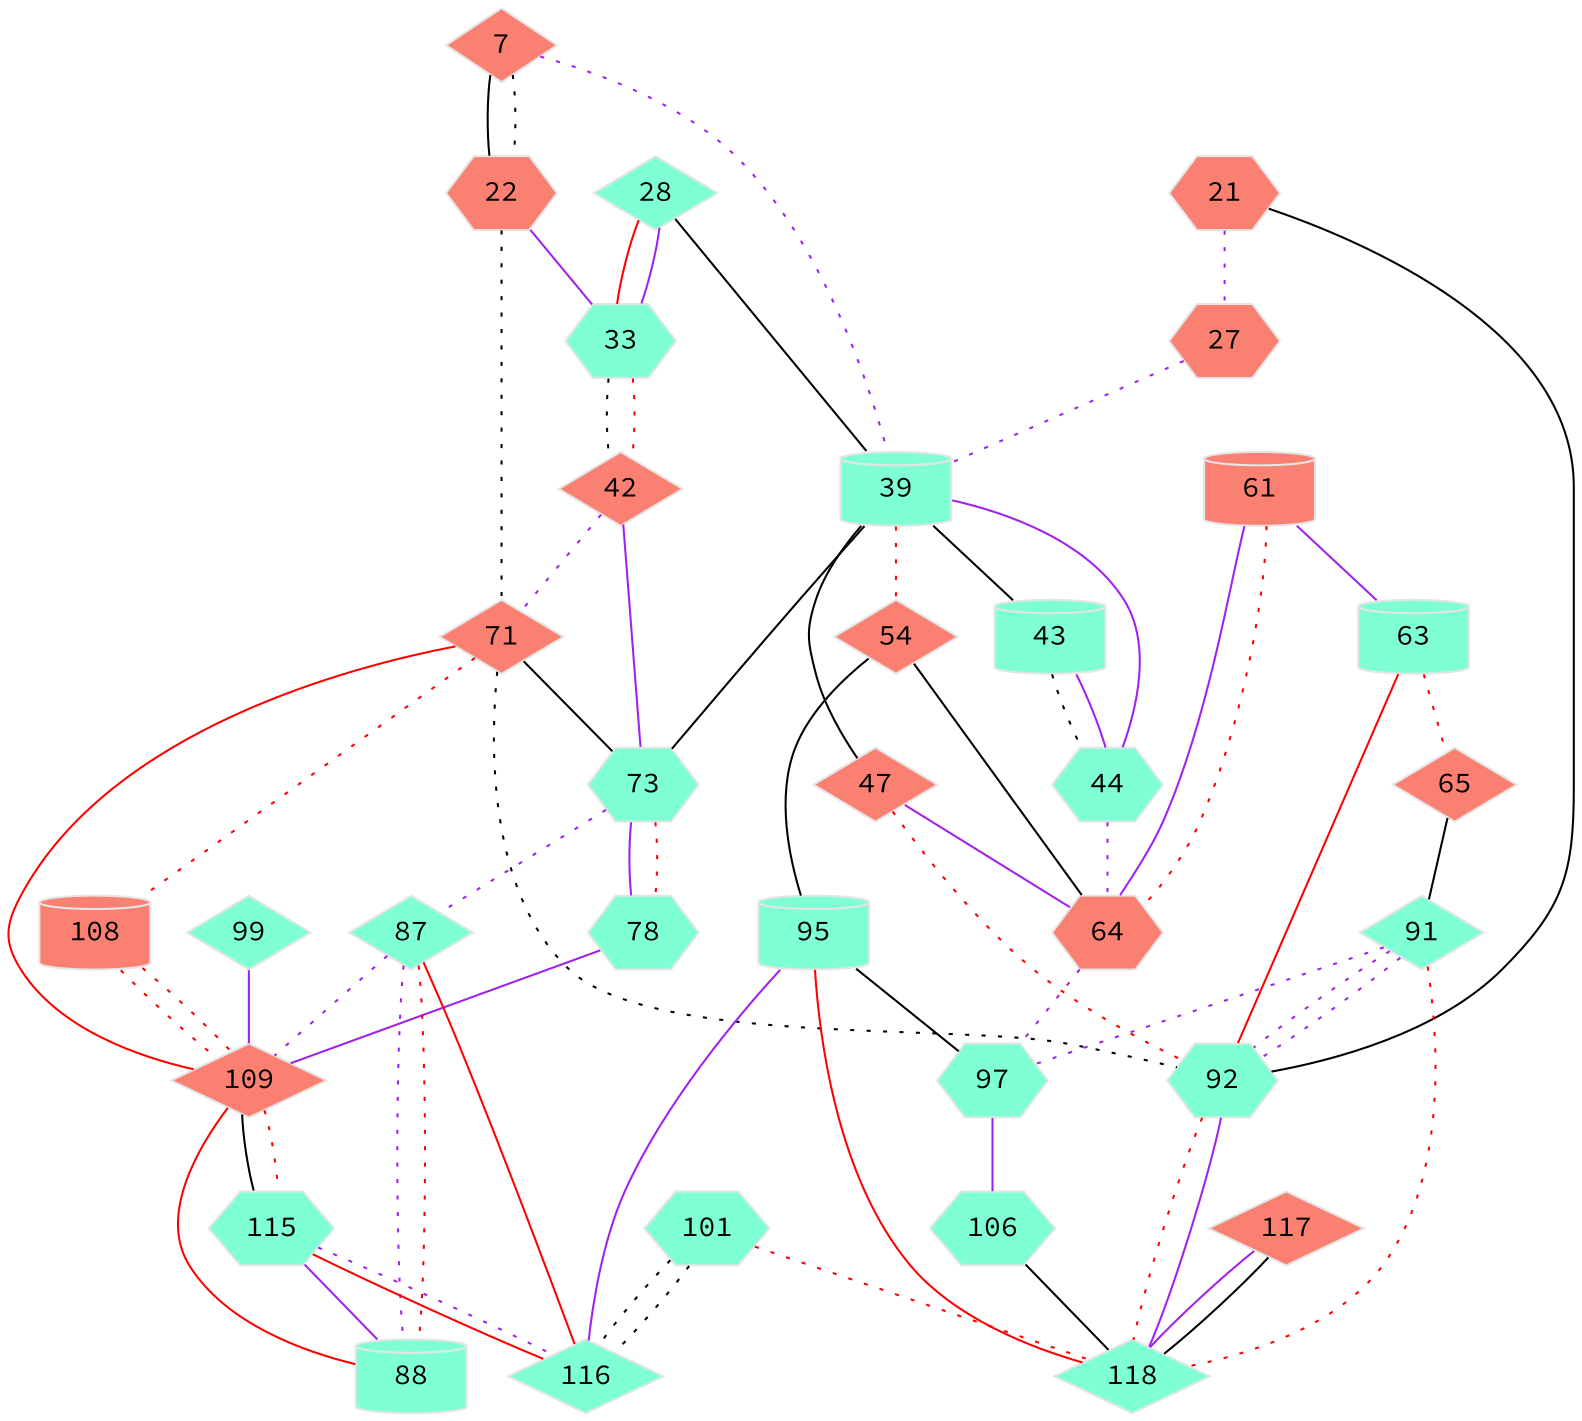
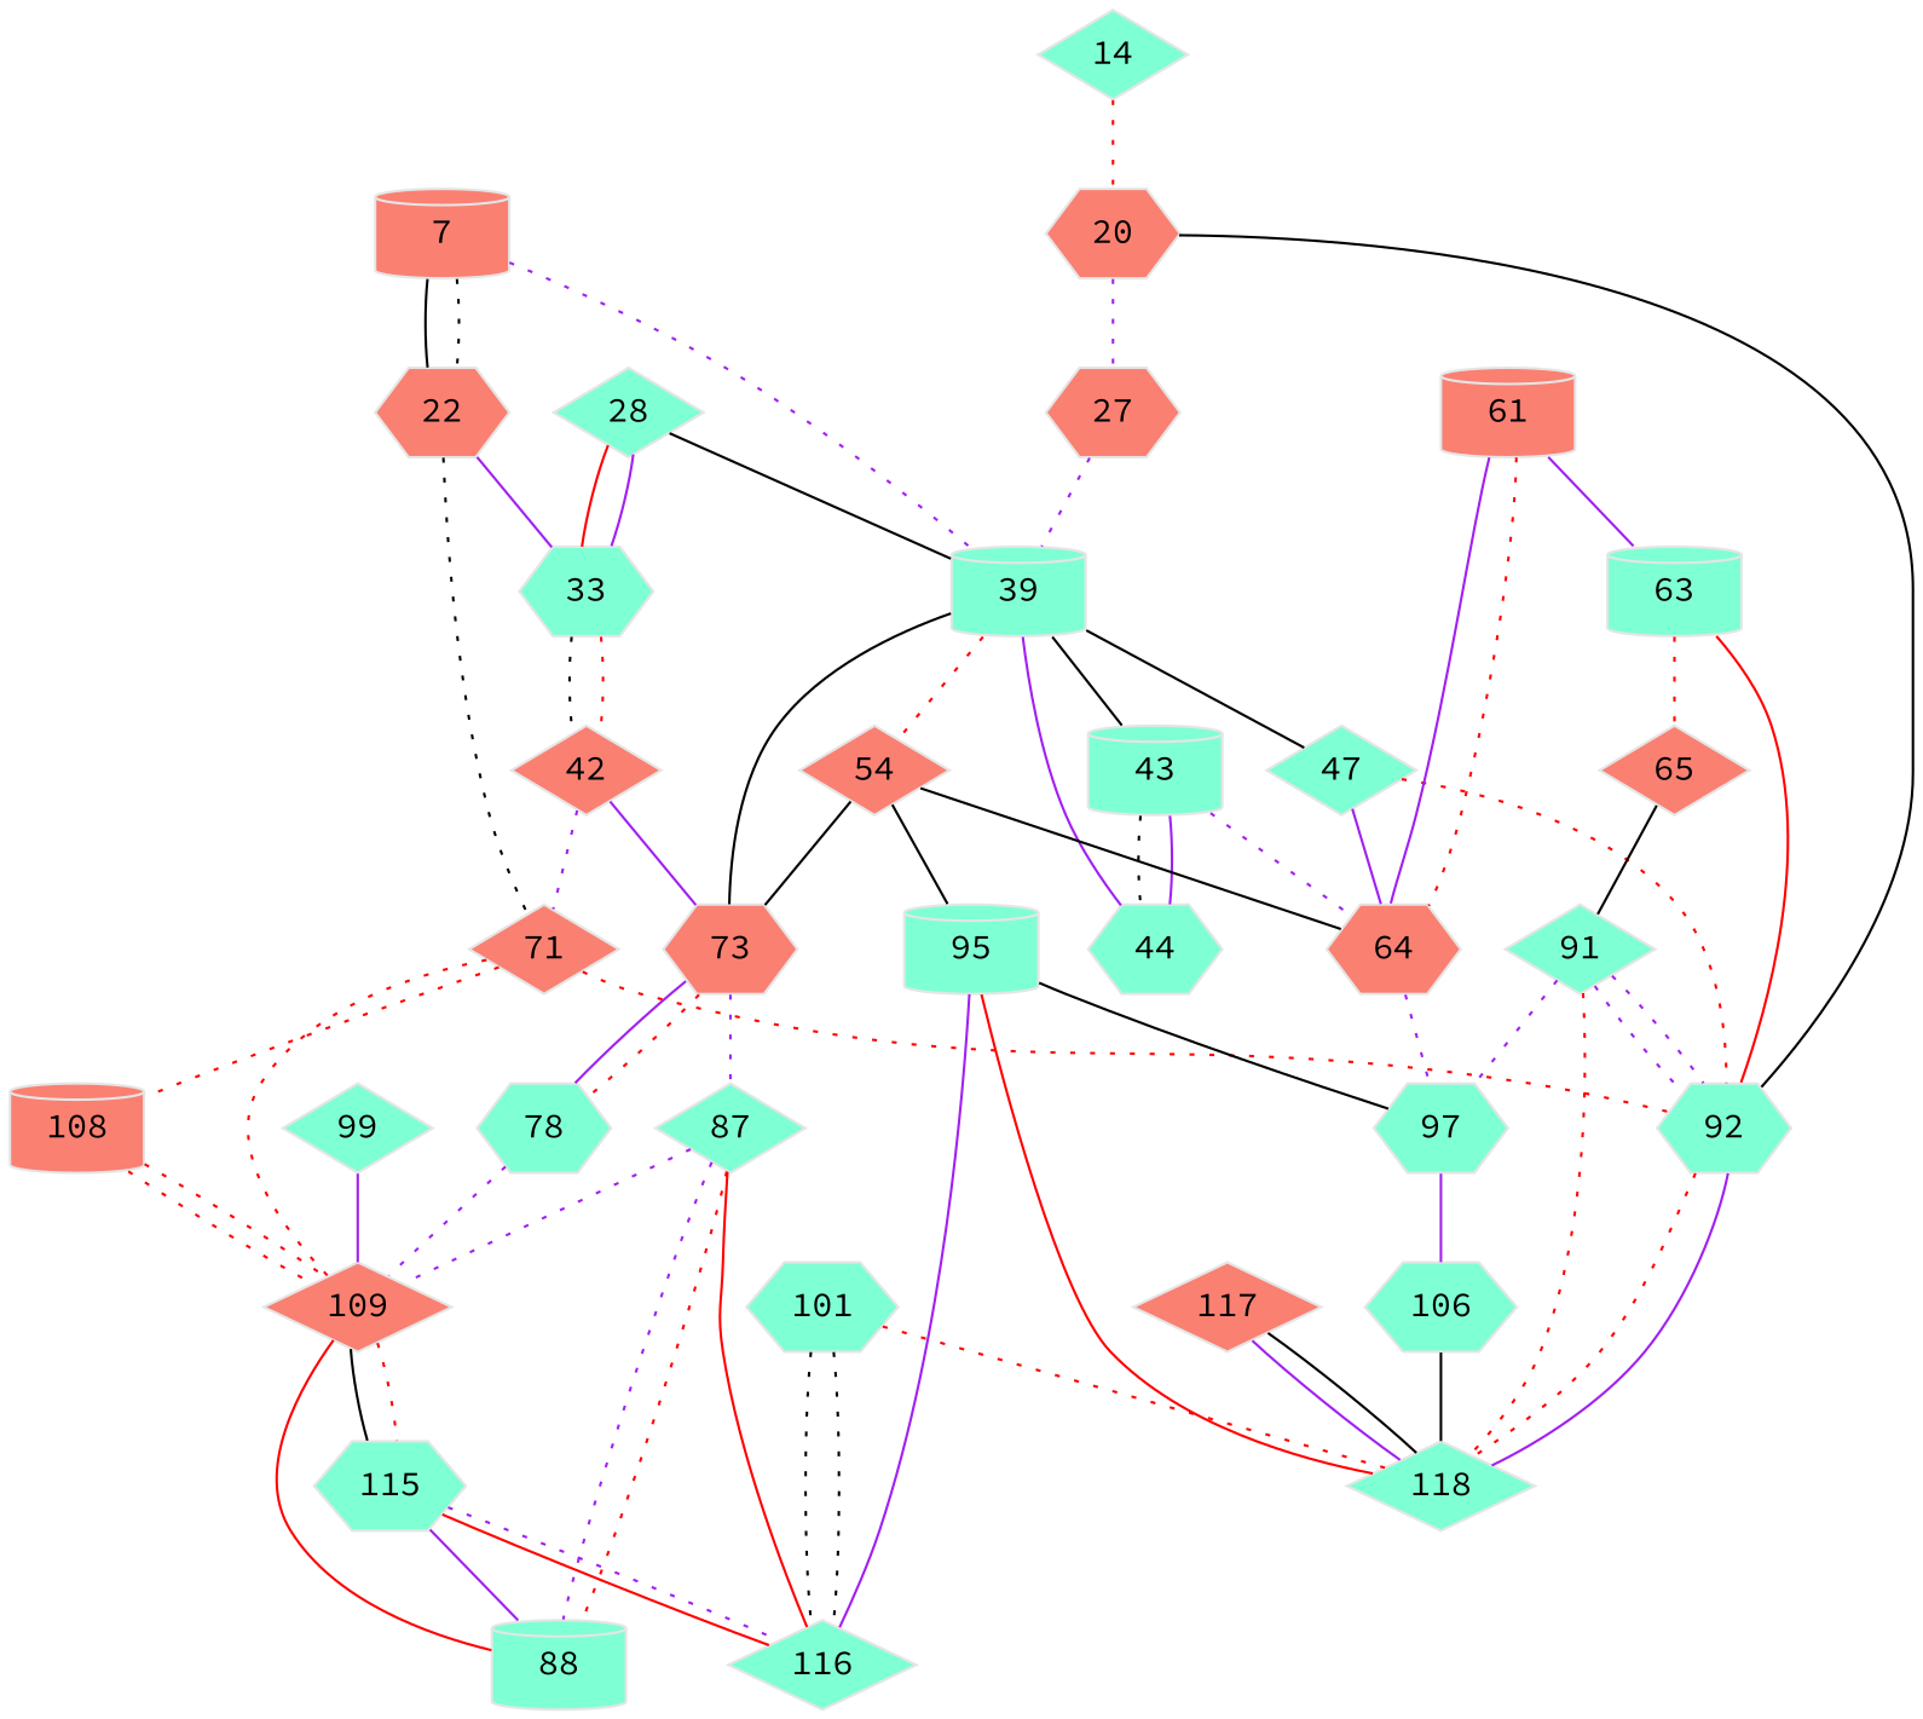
  graph {
    fontname="Source Code Pro"
    node [color=gray90 fillcolor=aquamarine fontname="Source Code Pro" shape=diamond style=filled]
    edge [color=purple fontname="Source Code Pro" style=solid]
-   7 [fillcolor=salmon super="+1"]
+   7 [fillcolor=salmon shape=cylinder super="+1"]
    22 [fillcolor=salmon shape=hexagon super="+2"]
    39 [shape=cylinder super="+36+32"]
    33 [shape=hexagon super="+25+26"]
    71 [fillcolor=salmon super="+70+53"]
    43 [shape=cylinder super="+35+34"]
    44 [shape=hexagon super="+37+38"]
-   47 [fillcolor=salmon super="+31"]
+   47 [super="+31"]
    54 [fillcolor=salmon super="+40"]
-   73 [shape=hexagon super="+60+72+52"]
-   20 [fillcolor=salmon shape=hexagon super="+17+15" label=21]
+   73 [fillcolor=salmon shape=hexagon super="+60+72+52"]
+   20 [fillcolor=salmon shape=hexagon super="+17+15"]
+   14
    27 [fillcolor=salmon shape=hexagon super="+12+21"]
    92 [shape=hexagon super="+4+49"]
    118 [super="+112+111+114+113"]
    42 [fillcolor=salmon super="+41"]
    108 [fillcolor=salmon shape=cylinder]
    109 [fillcolor=salmon super="+94+93+86+107"]
    28
    64 [fillcolor=salmon shape=hexagon super="+55+45+46"]
    95 [shape=cylinder super="+82+76"]
    78 [shape=hexagon]
    87 [super="+83+56"]
    97 [shape=hexagon super="+68+96"]
    116 [super="+84+81"]
    61 [fillcolor=salmon shape=cylinder]
    63 [shape=cylinder super="+62"]
    65 [fillcolor=salmon]
    91 [super="+90+79"]
    106 [shape=hexagon super="+105+104"]
    115 [shape=hexagon]
    88 [shape=cylinder]
    99
    101 [shape=hexagon]
    117 [fillcolor=salmon]
    7 -- 22 [color=black weight=2]
    7 -- 22 [color=black style=dotted]
    7 -- 39 [style=dotted]
    22 -- 33
    22 -- 71 [color=black style=dotted]
    39 -- 43 [color=black weight=2]
    39 -- 44
    39 -- 47 [color=black]
    39 -- 54 [color=red style=dotted weight=2]
    39 -- 73 [color=black]
    33 -- 42 [color=black style=dotted weight=2]
    33 -- 42 [color=red style=dotted]
-   71 -- 73 [color=black weight=2]
-   71 -- 92 [color=black style=dotted weight=2]
+   54 -- 73 [color=black weight=2]
+   71 -- 92 [color=red style=dotted weight=2]
    71 -- 108 [color=red style=dotted]
-   71 -- 109 [color=red]
+   71 -- 109 [color=red style=dotted]
    43 -- 44 [color=black style=dotted weight=3]
    43 -- 44
-   44 -- 64 [style=dotted]
+   43 -- 64 [style=dotted]
    47 -- 92 [color=red style=dotted weight=2]
    47 -- 64
    54 -- 64 [color=black]
    54 -- 95 [color=black]
    73 -- 78 [weight=2]
    73 -- 78 [color=red style=dotted]
    73 -- 87 [style=dotted weight=3]
    20 -- 27 [style=dotted weight=3]
    20 -- 92 [color=black weight=2]
+   14 -- 20 [color=red style=dotted weight=3]
    27 -- 39 [style=dotted weight=2]
    92 -- 118 [color=red style=dotted]
    92 -- 118
    42 -- 71 [style=dotted weight=2]
    42 -- 73
    108 -- 109 [color=red style=dotted weight=2]
    108 -- 109 [color=red style=dotted]
    109 -- 115 [color=black]
    109 -- 115 [color=red style=dotted]
    28 -- 39 [color=black]
    28 -- 33 [color=red weight=2]
    28 -- 33
    64 -- 97 [style=dotted]
    95 -- 118 [color=red]
    95 -- 97 [color=black weight=2]
    95 -- 116 [weight=2]
-   78 -- 109
+   78 -- 109 [style=dotted]
    87 -- 109 [style=dotted]
    87 -- 116 [color=red weight=2]
    87 -- 88 [style=dotted weight=2]
    87 -- 88 [color=red style=dotted]
    97 -- 106 [weight=2]
    61 -- 64 [weight=2]
    61 -- 64 [color=red style=dotted]
    61 -- 63
    63 -- 92 [color=red]
    63 -- 65 [color=red style=dotted weight=2]
    65 -- 91 [color=black]
    91 -- 92 [style=dotted weight=2]
    91 -- 92 [style=dotted]
    91 -- 118 [color=red style=dotted weight=2]
    91 -- 97 [style=dotted weight=2]
    106 -- 118 [color=black weight=3]
    115 -- 116 [color=red]
    115 -- 116 [style=dotted]
    115 -- 88
    88 -- 109 [color=red]
    99 -- 109 [weight=3]
    101 -- 118 [color=red style=dotted]
    101 -- 116 [color=black style=dotted weight=2]
    101 -- 116 [color=black style=dotted]
    117 -- 118 [weight=2]
    117 -- 118 [color=black]
  }
